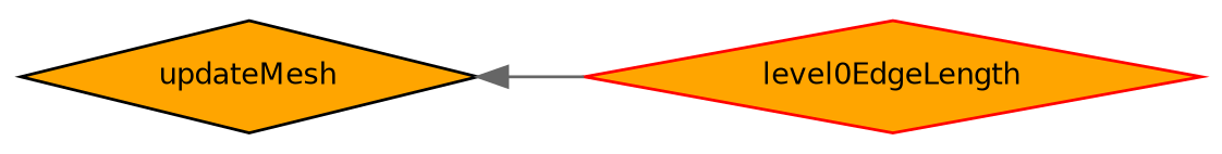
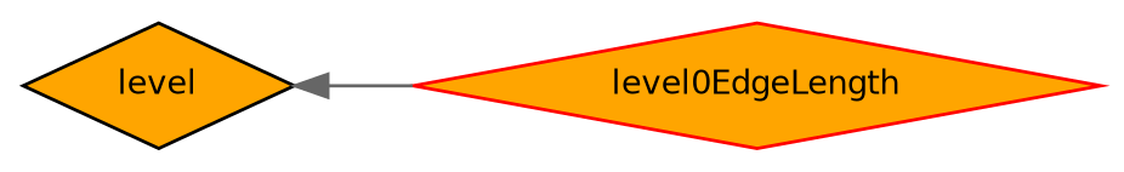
  digraph {
    rankdir=LR
    fontname="DejaVu Sans"
    node [fillcolor=orange fontname="DejaVu Sans" fontsize=10 shape=diamond style=filled]
-   n1 [color=black fontcolor=black height=0.2 label=updateMesh width=0.4]
+   n1 [color=black fontcolor=black height=0.2 label=level width=0.4]
    n2 [color=red height=0.2 label=level0EdgeLength width=0.4]
    n1 -> n2 [color=gray40 dir=back fontname="DejaVu Sans" fontsize=10 labelfontname=FreeSans labelfontsize=10 style=solid]
  }
